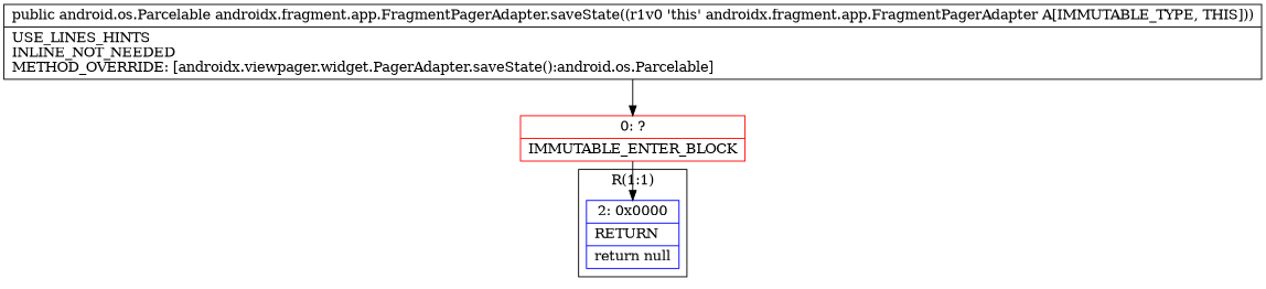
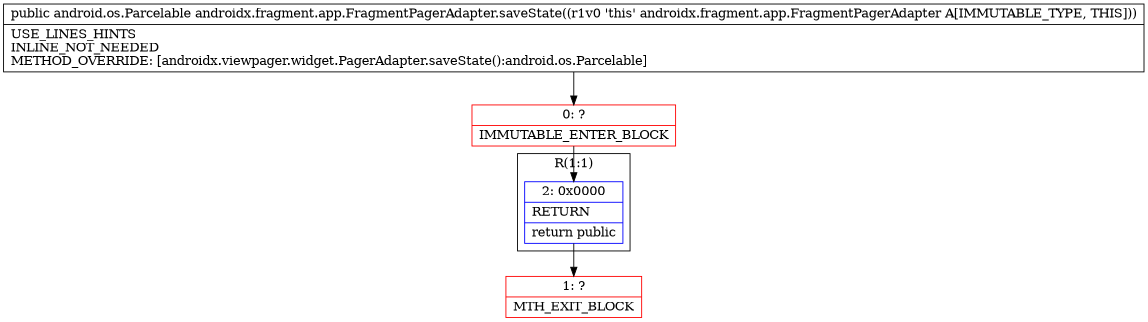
  digraph {
    node [color=red shape=record]
-   n1 [color=blue label="{2\:\ 0x0000|RETURN\l|return null\l}"]
+   n1 [color=blue label="{2\:\ 0x0000|RETURN\l|return public\l}"]
+   n2 [label="{1\:\ ?|MTH_EXIT_BLOCK\l}"]
    n3 [label="{0\:\ ?|IMMUTABLE_ENTER_BLOCK\l}"]
    n4 [label="{public android.os.Parcelable androidx.fragment.app.FragmentPagerAdapter.saveState((r1v0 'this' androidx.fragment.app.FragmentPagerAdapter A[IMMUTABLE_TYPE, THIS]))  | USE_LINES_HINTS\lINLINE_NOT_NEEDED\lMETHOD_OVERRIDE: [androidx.viewpager.widget.PagerAdapter.saveState():android.os.Parcelable]\l}" color=""]
    subgraph cluster_1 {
      label="R(1:1)"
      n1
    }
+   n1 -> n2
    n3 -> n1
    n4 -> n3
  }
